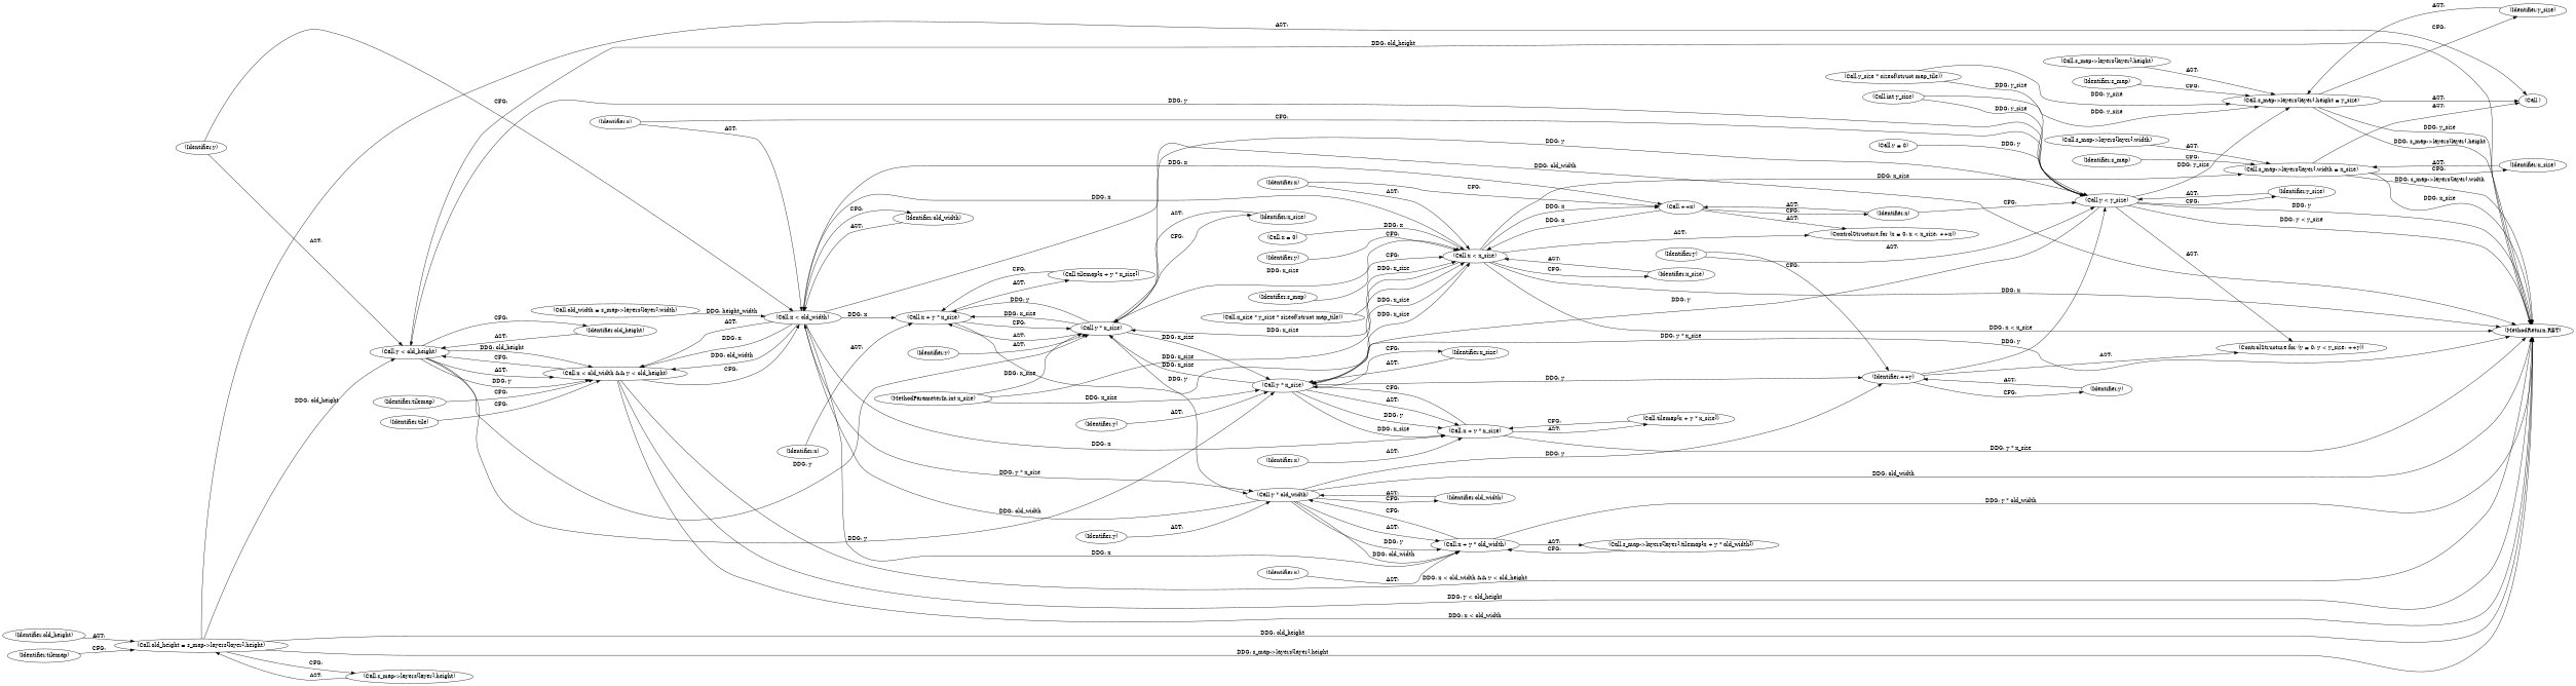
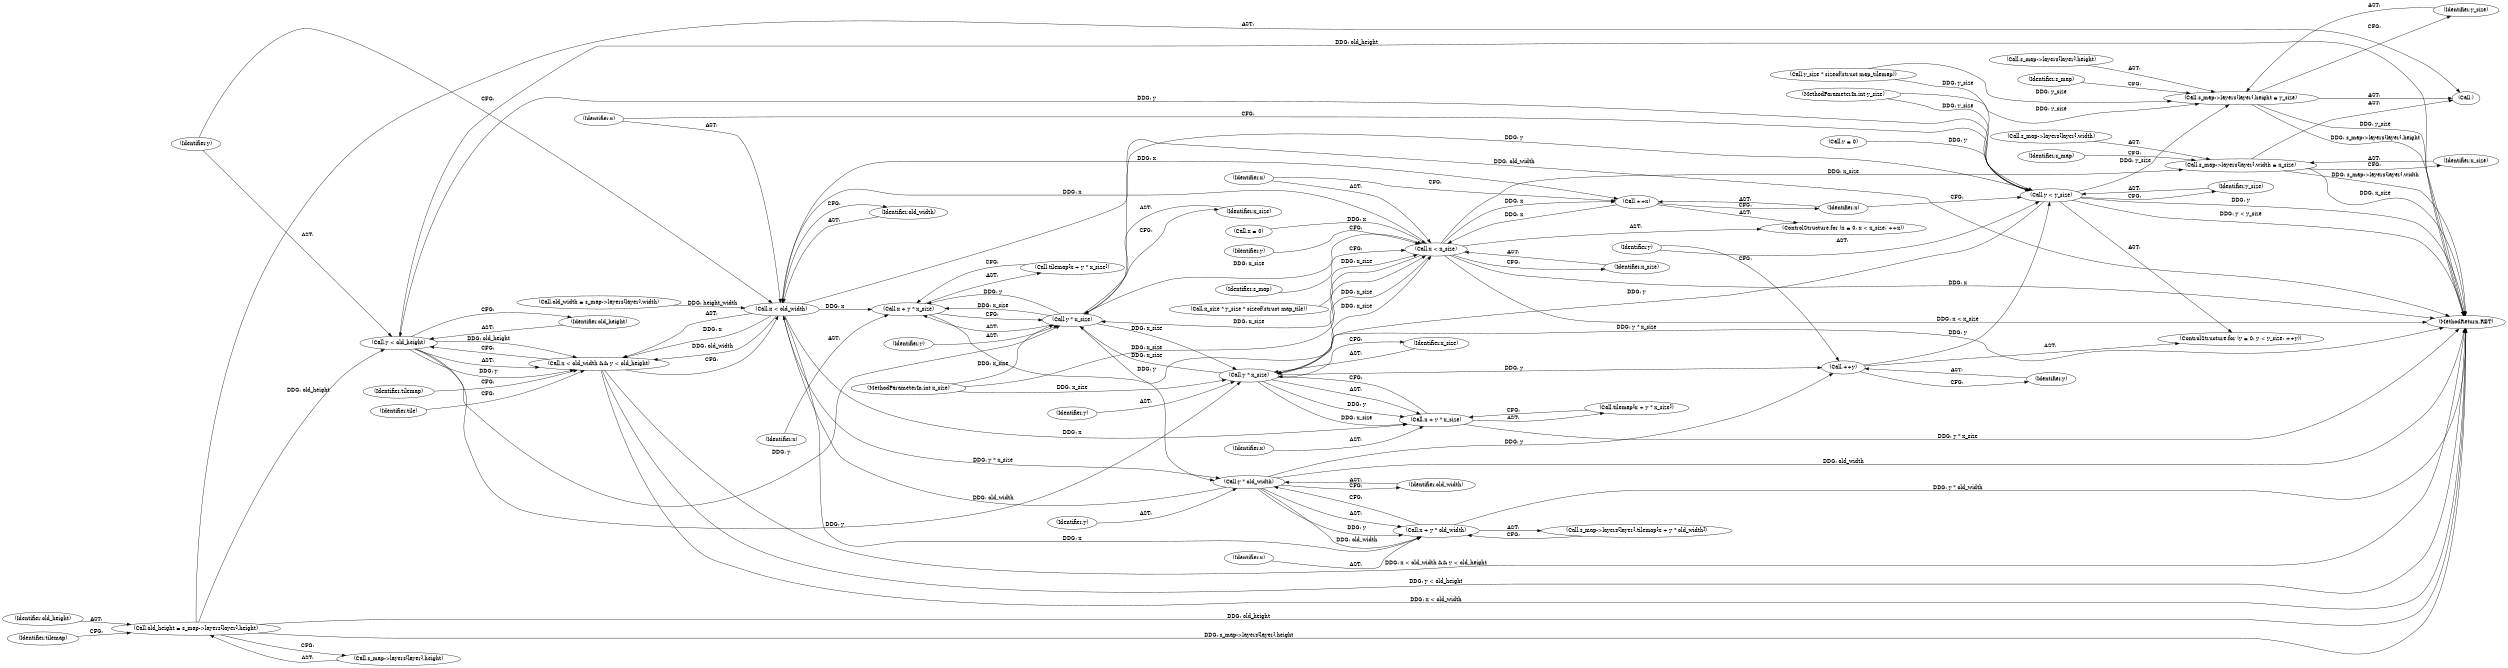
  digraph {
    rankdir=LR
    n1 [label="(Call,old_height = s_map->layers[layer].height)"]
    n2 [label="(Call,y < old_height)"]
    n3 [label="(Call,)"]
    n4 [label="(Call,s_map->layers[layer].height)"]
    n5 [label="(MethodReturn,RET)"]
    n6 [label="(Call,x < old_width && y < old_height)"]
    n7 [label="(Call,y * x_size)"]
    n8 [label="(Call,y * x_size)"]
    n9 [label="(Identifier,old_height)"]
    n10 [label="(Call,x < old_width)"]
    n11 [label="(Call,x < x_size)"]
    n12 [label="(Call,x + y * x_size)"]
    n13 [label="(Call,y * old_width)"]
    n14 [label="(Identifier,x_size)"]
    n15 [label="(Call,x + y * x_size)"]
-   n16 [label="(Identifier,++y)"]
+   n16 [label="(Call,++y)"]
    n17 [label="(Identifier,x_size)"]
    n18 [label="(Call,++x)"]
    n19 [label="(Call,x + y * old_width)"]
    n20 [label="(Identifier,old_width)"]
    n21 [label="(Call,s_map->layers[layer].width = x_size)"]
    n22 [label="(Identifier,x_size)"]
    n23 [label="(ControlStructure,for (x = 0; x < x_size; ++x))"]
    n24 [label="(Call,tilemap[x + y * x_size])"]
    n25 [label="(Identifier,old_width)"]
    n26 [label="(Identifier,x)"]
    n27 [label="(Identifier,x_size)"]
    n28 [label="(Call,y < y_size)"]
    n29 [label="(Call,s_map->layers[layer].tilemap[x + y * old_width])"]
    n30 [label="(Call,tilemap[x + y * x_size])"]
    n31 [label="(ControlStructure,for (y = 0; y < y_size; ++y))"]
    n32 [label="(Identifier,y)"]
    n33 [label="(Call,s_map->layers[layer].height = y_size)"]
    n34 [label="(Identifier,y_size)"]
    n35 [label="(Identifier,y_size)"]
-   n36 [label="(Call,int y_size)"]
+   n36 [label="(MethodParameterIn,int y_size)"]
    n37 [label="(Call,old_width = s_map->layers[layer].width)"]
    n38 [label="(Call,y = 0)"]
    n39 [label="(Identifier,y)"]
    n40 [label="(Call,s_map->layers[layer].height)"]
    n41 [label="(Call,x = 0)"]
    n42 [label="(Identifier,x)"]
    n43 [label="(Identifier,tile)"]
    n44 [label="(Identifier,y)"]
    n45 [label="(Identifier,x)"]
    n46 [label="(MethodParameterIn,int x_size)"]
    n47 [label="(Identifier,s_map)"]
    n48 [label="(Identifier,tilemap)"]
    n49 [label="(Identifier,y)"]
    n50 [label="(Identifier,y)"]
-   n51 [label="(Call,y_size * sizeof(struct map_tile))"]
+   n51 [label="(Call,y_size * sizeof(struct map_tilemap))"]
    n52 [label="(Identifier,y)"]
    n53 [label="(Call,s_map->layers[layer].width)"]
    n54 [label="(Identifier,old_height)"]
    n55 [label="(Identifier,s_map)"]
    n56 [label="(Identifier,x)"]
    n57 [label="(Identifier,x)"]
    n58 [label="(Identifier,x)"]
    n59 [label="(Call,x_size * y_size * sizeof(struct map_tile))"]
    n60 [label="(Identifier,s_map)"]
    n61 [label="(Identifier,y)"]
    n62 [label="(Identifier,tilemap)"]
    n1 -> n2 [label="DDG: old_height"]
    n1 -> n3 [label="AST: "]
    n1 -> n4 [label="CFG: "]
    n1 -> n5 [label="DDG: old_height"]
    n1 -> n5 [label="DDG: s_map->layers[layer].height"]
    n2 -> n5 [label="DDG: old_height"]
    n2 -> n6 [label="AST: "]
    n2 -> n6 [label="DDG: y"]
    n2 -> n6 [label="DDG: old_height"]
    n2 -> n7 [label="DDG: y"]
    n2 -> n8 [label="DDG: y"]
    n2 -> n9 [label="CFG: "]
    n4 -> n1 [label="AST: "]
    n6 -> n2 [label="CFG: "]
    n6 -> n5 [label="DDG: x < old_width && y < old_height"]
    n6 -> n5 [label="DDG: y < old_height"]
    n6 -> n5 [label="DDG: x < old_width"]
    n6 -> n10 [label="CFG: "]
    n7 -> n8 [label="DDG: x_size"]
    n7 -> n11 [label="DDG: x_size"]
    n7 -> n12 [label="AST: "]
    n7 -> n12 [label="DDG: y"]
    n7 -> n12 [label="DDG: x_size"]
    n7 -> n13 [label="DDG: y"]
    n7 -> n14 [label="CFG: "]
    n8 -> n7 [label="DDG: x_size"]
    n8 -> n11 [label="DDG: x_size"]
    n8 -> n15 [label="AST: "]
    n8 -> n15 [label="DDG: y"]
    n8 -> n15 [label="DDG: x_size"]
    n8 -> n16 [label="DDG: y"]
    n8 -> n17 [label="CFG: "]
    n9 -> n2 [label="AST: "]
    n10 -> n5 [label="DDG: old_width"]
    n10 -> n6 [label="AST: "]
    n10 -> n6 [label="DDG: x"]
    n10 -> n6 [label="DDG: old_width"]
    n10 -> n12 [label="DDG: x"]
    n10 -> n13 [label="DDG: y * x_size"]
    n10 -> n15 [label="DDG: x"]
    n10 -> n18 [label="DDG: x"]
    n10 -> n19 [label="DDG: x"]
    n10 -> n20 [label="CFG: "]
    n11 -> n5 [label="DDG: x < x_size"]
    n11 -> n5 [label="DDG: x"]
    n11 -> n7 [label="DDG: x_size"]
    n11 -> n8 [label="DDG: x_size"]
    n11 -> n10 [label="DDG: x"]
    n11 -> n18 [label="DDG: x"]
    n11 -> n21 [label="DDG: x_size"]
    n11 -> n22 [label="CFG: "]
    n11 -> n23 [label="AST: "]
    n12 -> n5 [label="DDG: y * x_size"]
    n12 -> n7 [label="CFG: "]
    n12 -> n24 [label="AST: "]
    n13 -> n5 [label="DDG: old_width"]
    n13 -> n10 [label="DDG: old_width"]
    n13 -> n16 [label="DDG: y"]
    n13 -> n19 [label="AST: "]
    n13 -> n19 [label="DDG: y"]
    n13 -> n19 [label="DDG: old_width"]
    n13 -> n25 [label="CFG: "]
    n14 -> n7 [label="AST: "]
    n15 -> n5 [label="DDG: y * x_size"]
    n15 -> n8 [label="CFG: "]
    n15 -> n30 [label="AST: "]
    n16 -> n28 [label="DDG: y"]
    n16 -> n31 [label="AST: "]
    n16 -> n32 [label="CFG: "]
    n17 -> n8 [label="AST: "]
    n18 -> n11 [label="DDG: x"]
    n18 -> n23 [label="AST: "]
    n18 -> n26 [label="CFG: "]
    n19 -> n5 [label="DDG: y * old_width"]
    n19 -> n13 [label="CFG: "]
    n19 -> n29 [label="AST: "]
    n20 -> n10 [label="AST: "]
    n21 -> n3 [label="AST: "]
    n21 -> n5 [label="DDG: x_size"]
    n21 -> n5 [label="DDG: s_map->layers[layer].width"]
    n21 -> n27 [label="CFG: "]
    n22 -> n11 [label="AST: "]
    n24 -> n12 [label="CFG: "]
    n25 -> n13 [label="AST: "]
    n26 -> n18 [label="AST: "]
    n26 -> n28 [label="CFG: "]
    n27 -> n21 [label="AST: "]
    n28 -> n2 [label="DDG: y"]
    n28 -> n5 [label="DDG: y"]
    n28 -> n5 [label="DDG: y < y_size"]
    n28 -> n7 [label="DDG: y"]
    n28 -> n8 [label="DDG: y"]
    n28 -> n31 [label="AST: "]
    n28 -> n33 [label="DDG: y_size"]
    n28 -> n34 [label="CFG: "]
    n29 -> n19 [label="CFG: "]
    n30 -> n15 [label="CFG: "]
    n32 -> n16 [label="AST: "]
    n33 -> n3 [label="AST: "]
    n33 -> n5 [label="DDG: y_size"]
    n33 -> n5 [label="DDG: s_map->layers[layer].height"]
    n33 -> n35 [label="CFG: "]
    n34 -> n28 [label="AST: "]
    n35 -> n33 [label="AST: "]
    n36 -> n28 [label="DDG: y_size"]
    n36 -> n33 [label="DDG: y_size"]
    n37 -> n10 [label="DDG: height_width"]
    n38 -> n28 [label="DDG: y"]
    n39 -> n16 [label="CFG: "]
    n39 -> n28 [label="AST: "]
    n40 -> n33 [label="AST: "]
    n41 -> n11 [label="DDG: x"]
    n42 -> n10 [label="AST: "]
    n42 -> n28 [label="CFG: "]
    n43 -> n6 [label="CFG: "]
    n44 -> n11 [label="CFG: "]
    n45 -> n15 [label="AST: "]
    n46 -> n7 [label="DDG: x_size"]
    n46 -> n8 [label="DDG: x_size"]
    n46 -> n11 [label="DDG: x_size"]
    n47 -> n33 [label="CFG: "]
    n48 -> n6 [label="CFG: "]
    n49 -> n7 [label="AST: "]
    n50 -> n13 [label="AST: "]
    n51 -> n28 [label="DDG: y_size"]
    n51 -> n33 [label="DDG: y_size"]
    n52 -> n2 [label="AST: "]
    n52 -> n10 [label="CFG: "]
    n53 -> n21 [label="AST: "]
    n54 -> n1 [label="AST: "]
    n55 -> n11 [label="CFG: "]
    n56 -> n12 [label="AST: "]
    n57 -> n19 [label="AST: "]
    n58 -> n11 [label="AST: "]
    n58 -> n18 [label="CFG: "]
    n59 -> n11 [label="DDG: x_size"]
    n60 -> n21 [label="CFG: "]
    n61 -> n8 [label="AST: "]
    n62 -> n1 [label="CFG: "]
  }
